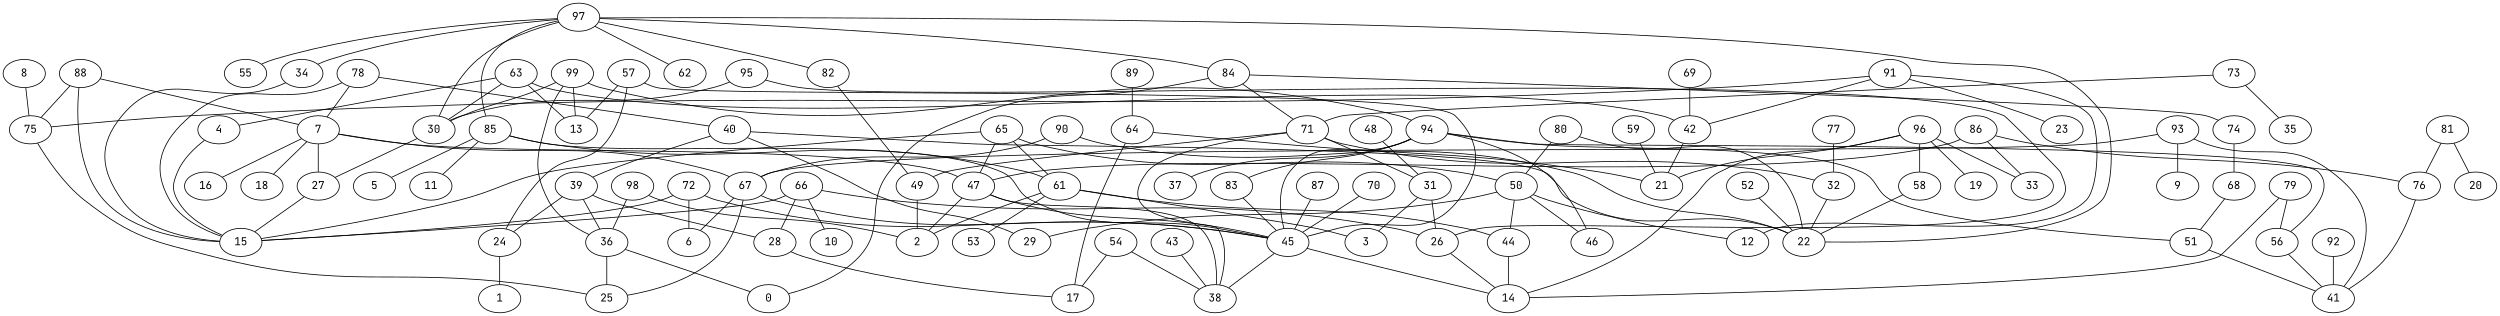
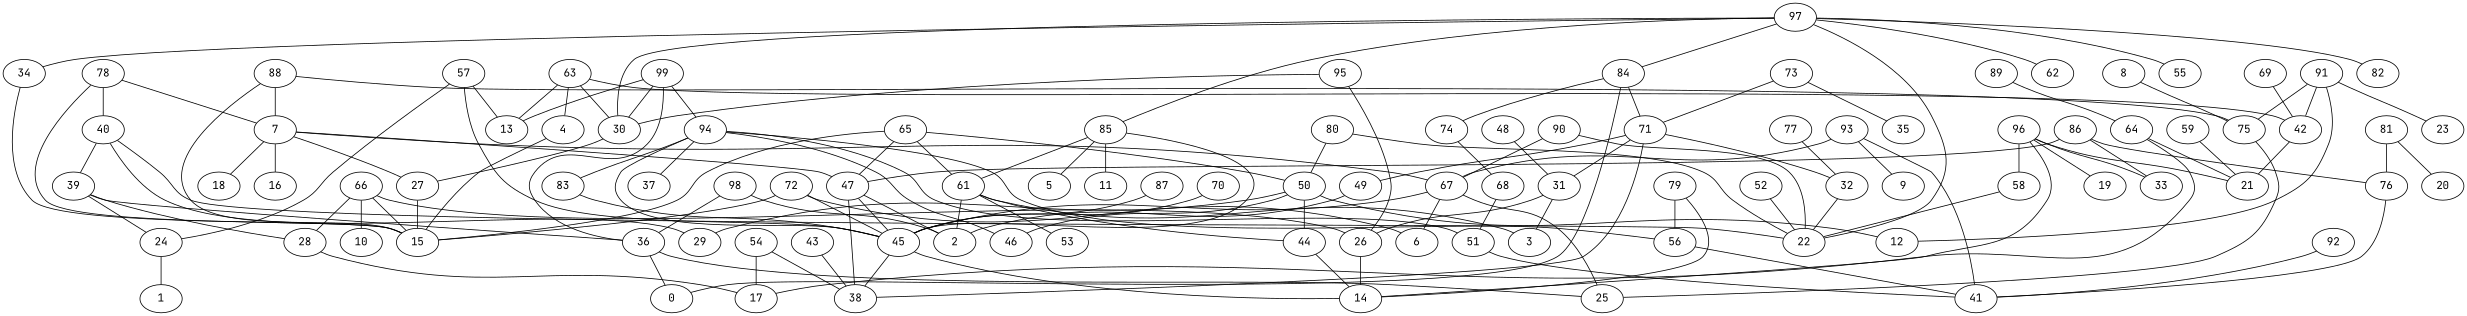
  digraph {
    fontname="JetBrains Mono"
    node [fontname="JetBrains Mono"]
    edge [color=black dir=none fontname="JetBrains Mono"]
    89
    64
    17
    21
    28
    36
    25
    0
    98
    2
    88
    75
    15
    7
    54
    38
    92
    41
    87
    45
    14
    68
    51
    76
    24
    1
    91
    23
    42
    12
    48
    31
    26
    3
    34
    93
    9
    67
    6
    77
    32
    22
    66
    10
    70
    72
    97
    62
    55
    82
    30
    85
    84
    49
    27
    61
    5
    11
    8
    83
    65
    47
    50
    44
    53
    18
    16
    90
    52
    57
    13
    94
    37
    56
    46
    39
    80
    29
    71
    43
    96
    58
    19
    33
    73
    35
    79
    99
    74
    59
    78
    40
    63
    4
    81
    20
    69
    95
    86
    subgraph sub_1 {
      89
      64
      17
      21
      28
      36
      25
      0
      98
      2
      88
      75
      15
      7
      54
      38
      92
      41
      87
      45
      14
      68
      51
      76
      24
      1
      91
      23
      42
      12
      48
      31
      26
      3
      34
      93
      9
      67
      6
      77
      32
      22
      66
      10
      70
      72
      97
      62
      55
      82
      30
      85
      84
      49
      27
      61
      5
      11
      8
      83
      65
      47
      50
      44
      53
      18
      16
      90
      52
      57
      13
      94
      37
      56
      46
      39
      80
      29
      71
      43
      96
      58
      19
      33
      73
      35
      79
      99
      74
      59
      78
      40
      63
      4
      81
      20
      69
      95
      86
    }
    89 -> 64
    64 -> 17
    64 -> 21
    28 -> 17
    36 -> 25
    36 -> 0
    98 -> 36
    98 -> 2
    88 -> 75
    88 -> 15
    88 -> 7
    75 -> 25
    7 -> 67
    7 -> 27
    7 -> 47
    7 -> 18
    7 -> 16
    54 -> 17
    54 -> 38
    92 -> 41
    87 -> 45
    45 -> 38
    45 -> 14
    68 -> 51
    51 -> 41
    76 -> 41
    24 -> 1
    91 -> 75
    91 -> 23
    91 -> 42
    91 -> 12
    42 -> 21
    48 -> 31
    31 -> 26
    31 -> 3
    26 -> 14
    34 -> 15
    93 -> 41
    93 -> 9
    93 -> 67
    67 -> 25
    67 -> 45
    67 -> 6
    77 -> 32
    32 -> 22
    66 -> 28
    66 -> 15
    66 -> 26
    66 -> 10
    70 -> 45
    72 -> 15
    72 -> 45
    72 -> 6
    97 -> 34
    97 -> 22
    97 -> 62
    97 -> 55
    97 -> 82
    97 -> 30
    97 -> 85
    97 -> 84
-   82 -> 49
    30 -> 27
    85 -> 45
    85 -> 61
    85 -> 5
    85 -> 11
    84 -> 0
    84 -> 71
    84 -> 74
    49 -> 2
    27 -> 15
    61 -> 2
    61 -> 3
    61 -> 44
    61 -> 53
    8 -> 75
    83 -> 45
    65 -> 15
    65 -> 61
    65 -> 47
    65 -> 50
    47 -> 2
    47 -> 38
    47 -> 45
    50 -> 12
    50 -> 44
    50 -> 46
    50 -> 29
    44 -> 14
    90 -> 67
    90 -> 22
    52 -> 22
    57 -> 45
    57 -> 24
    57 -> 13
    94 -> 45
    94 -> 51
    94 -> 83
    94 -> 37
    94 -> 56
    94 -> 46
    56 -> 41
    39 -> 28
    39 -> 36
    39 -> 24
    80 -> 22
    80 -> 50
    71 -> 38
    71 -> 31
    71 -> 32
    71 -> 49
    43 -> 38
    96 -> 21
    96 -> 14
    96 -> 58
    96 -> 19
    96 -> 33
    58 -> 22
    73 -> 71
    73 -> 35
    79 -> 14
    79 -> 56
    99 -> 36
    99 -> 30
    99 -> 13
    99 -> 94
    74 -> 68
    59 -> 21
    78 -> 15
    78 -> 7
    78 -> 40
    40 -> 22
    40 -> 39
    40 -> 29
    63 -> 42
    63 -> 30
    63 -> 13
    63 -> 4
    4 -> 15
    81 -> 76
    81 -> 20
    69 -> 42
    95 -> 26
    95 -> 30
    86 -> 76
    86 -> 47
    86 -> 33
  }
